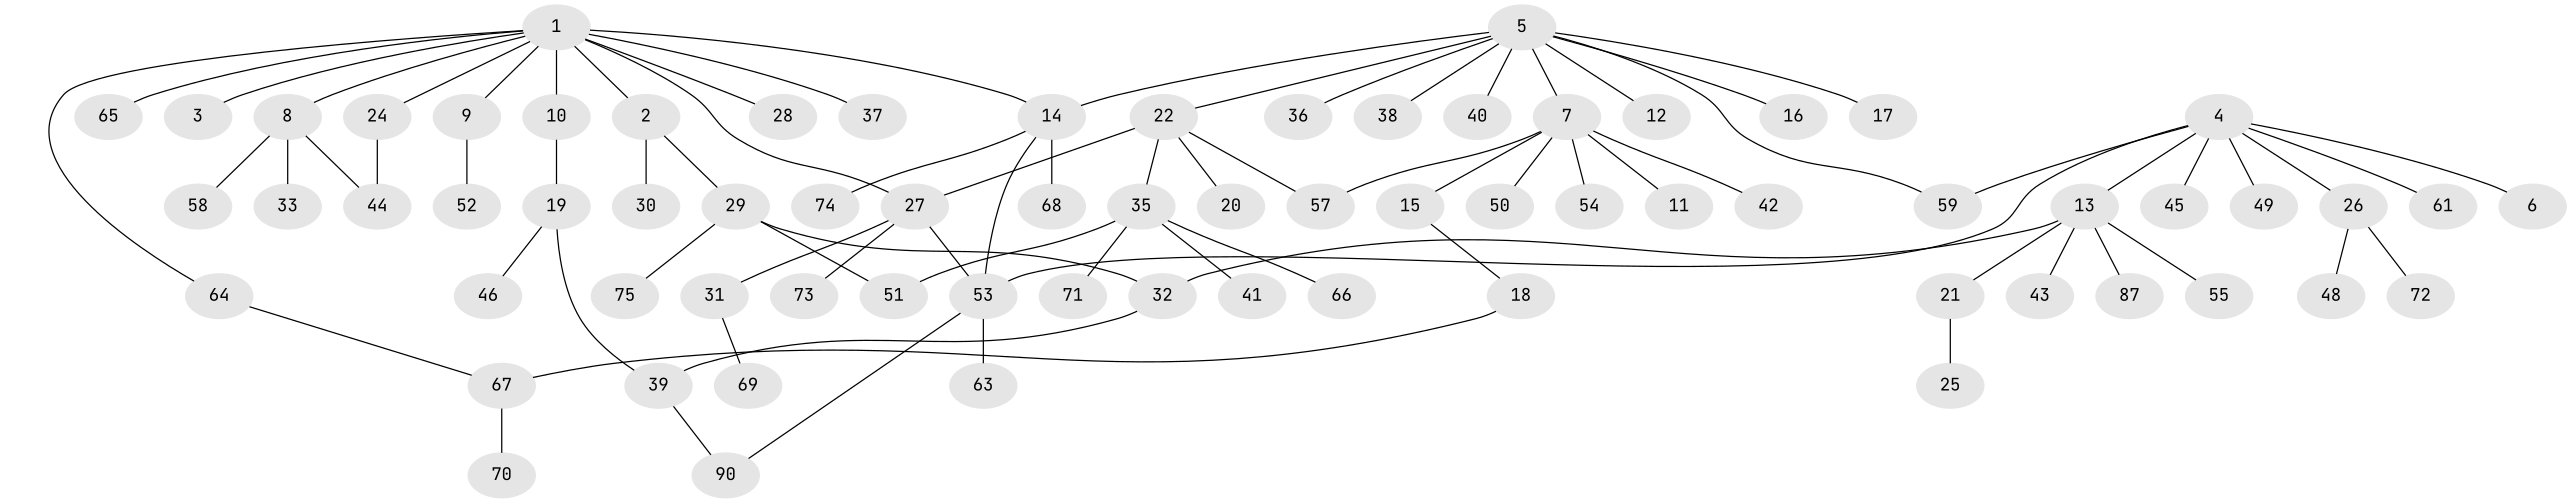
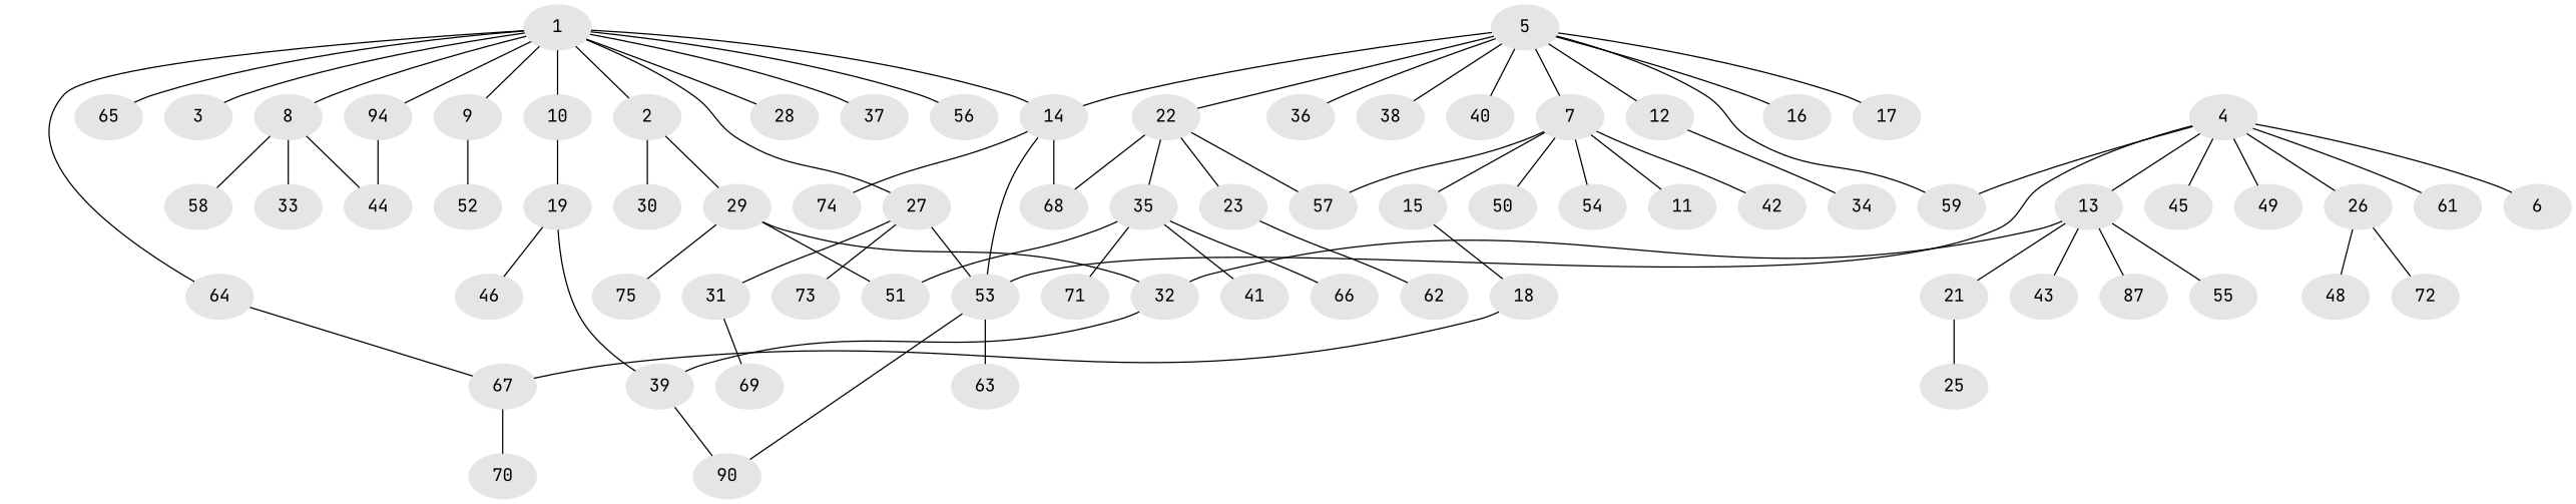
  graph {
    fontname="JetBrains Mono"
    node [color=gray90 fontname="JetBrains Mono" style=filled]
    edge [fontname="JetBrains Mono"]
    1
    2
    3
    8
    9
    10
    14
-   24
+   24 [label=94]
    27
    28
    37
+   56
    64
    65
    29
    30
    4
    6
    13
    26
    45
    49
    53
    59
    61
    33
    44
    58
    52
    19
    68
    74
    31
    73
    67
    5
    7
    12
    16
    17
    22
    36
    38
    40
    32
    51
    75
    21
    43
    n50 [label=87]
    55
    48
    72
    n54 [label=90]
    63
    11
    15
    42
    50
    54
    57
-   23 [label=20]
+   34
+   23
    35
    18
    39
    46
    25
    70
+   62
    41
    66
    71
    69
    1 -- 2
    1 -- 3
    1 -- 8
    1 -- 9
    1 -- 10
    1 -- 14
    1 -- 24
    1 -- 27
    1 -- 28
    1 -- 37
+   1 -- 56
    1 -- 64
    1 -- 65
    2 -- 29
    2 -- 30
    8 -- 33
    8 -- 44
    8 -- 58
    9 -- 52
    10 -- 19
    14 -- 53
    14 -- 68
    14 -- 74
    24 -- 44
    27 -- 53
    27 -- 31
    27 -- 73
    64 -- 67
    29 -- 32
    29 -- 51
    29 -- 75
    4 -- 6
    4 -- 13
    4 -- 26
    4 -- 45
    4 -- 49
    4 -- 53
    4 -- 59
    4 -- 61
    13 -- 32
    13 -- 21
    13 -- 43
    13 -- n50
    13 -- 55
    26 -- 48
    26 -- 72
    53 -- n54
    53 -- 63
    19 -- 39
    19 -- 46
    31 -- 69
    67 -- 70
    5 -- 14
    5 -- 59
    5 -- 7
    5 -- 12
    5 -- 16
    5 -- 17
    5 -- 22
    5 -- 36
    5 -- 38
    5 -- 40
    7 -- 11
    7 -- 15
    7 -- 42
    7 -- 50
    7 -- 54
    7 -- 57
-   22 -- 27
+   12 -- 34
+   22 -- 68
    22 -- 57
    22 -- 23
    22 -- 35
    32 -- 39
    21 -- 25
    15 -- 18
+   23 -- 62
    35 -- 51
    35 -- 41
    35 -- 66
    35 -- 71
    18 -- 67
    39 -- n54
  }
